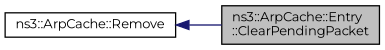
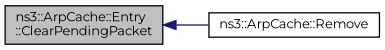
  digraph {
    rankdir=LR
    fontname=Montserrat
    node [color=black fontname=Montserrat fontsize=10 shape=record style=filled]
    n1 [fillcolor=grey75 fontcolor=black height=0.2 label="ns3::ArpCache::Entry\l::ClearPendingPacket" width=0.4]
    n2 [fillcolor=white height=0.2 label="ns3::ArpCache::Remove" width=0.4]
-   n2 -> n1 [color=midnightblue dir=back fontname=Montserrat fontsize=10 labelfontname=Helvetica labelfontsize=10 style=solid]
+   n1 -> n2 [color=midnightblue dir=back fontname=Montserrat fontsize=10 labelfontname=Helvetica labelfontsize=10 style=solid]
  }
